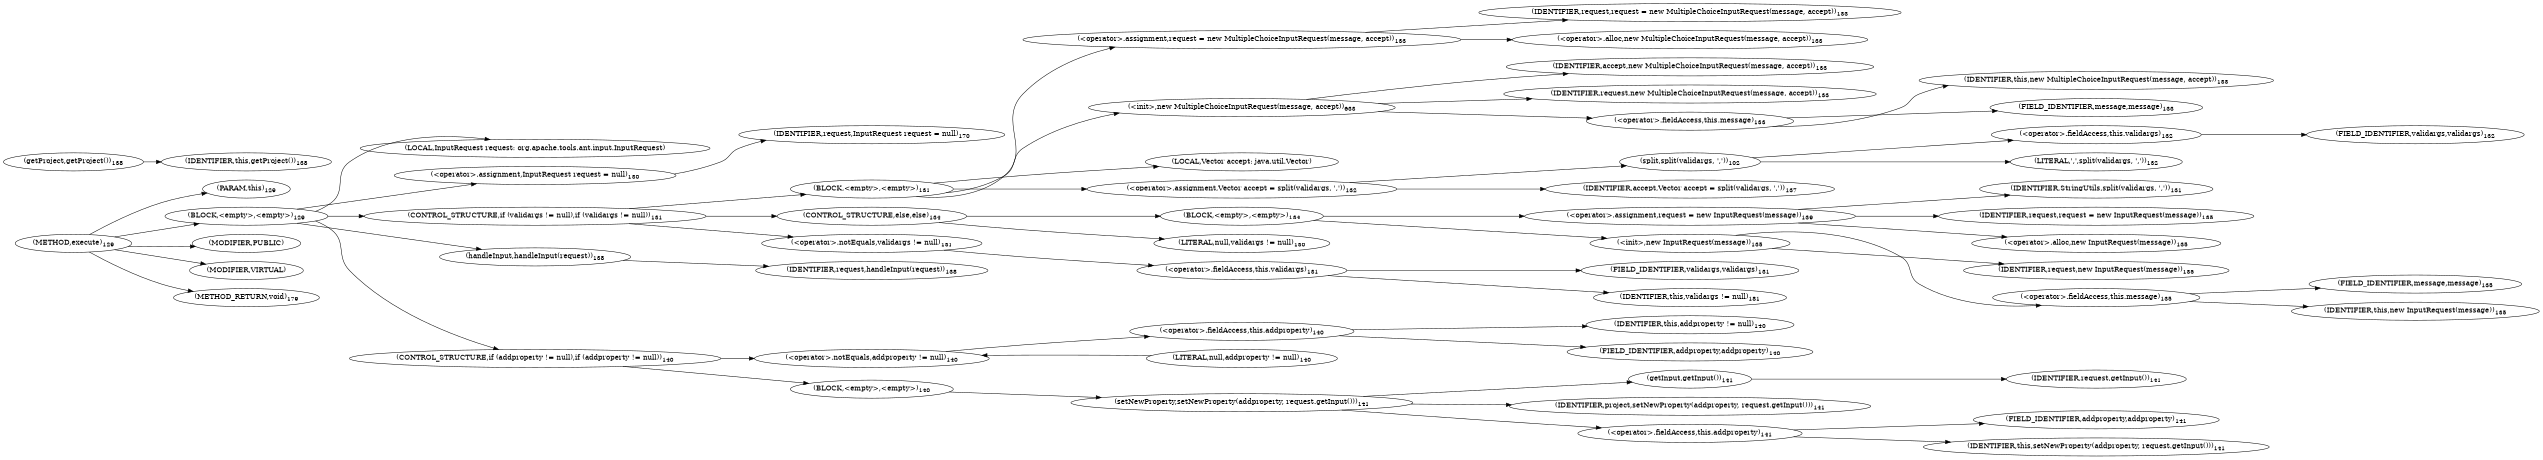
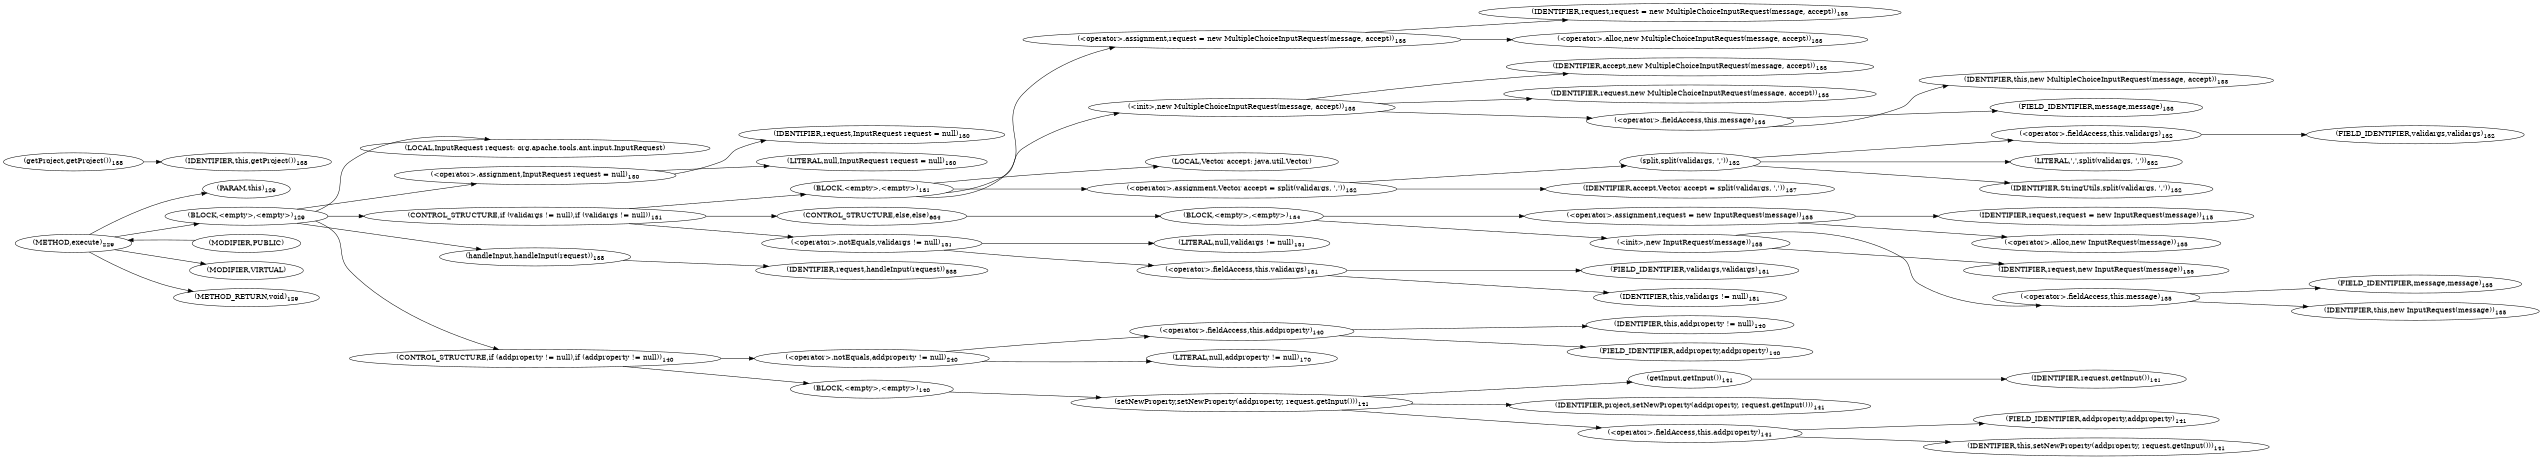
  digraph {
    rankdir=LR
-   n1 [label=<(METHOD,execute)<SUB>129</SUB>>]
+   n1 [label=<(METHOD,execute)<SUB>229</SUB>>]
    n2 [label=<(PARAM,this)<SUB>129</SUB>>]
    n3 [label=<(BLOCK,&lt;empty&gt;,&lt;empty&gt;)<SUB>129</SUB>>]
    n4 [label=<(MODIFIER,PUBLIC)>]
    n5 [label=<(MODIFIER,VIRTUAL)>]
-   n6 [label=<(METHOD_RETURN,void)<SUB>179</SUB>>]
+   n6 [label=<(METHOD_RETURN,void)<SUB>129</SUB>>]
    n7 [label=<(LOCAL,InputRequest request: org.apache.tools.ant.input.InputRequest)>]
    n8 [label=<(&lt;operator&gt;.assignment,InputRequest request = null)<SUB>130</SUB>>]
    n9 [label=<(CONTROL_STRUCTURE,if (validargs != null),if (validargs != null))<SUB>131</SUB>>]
    n10 [label=<(handleInput,handleInput(request))<SUB>138</SUB>>]
    n11 [label=<(CONTROL_STRUCTURE,if (addproperty != null),if (addproperty != null))<SUB>140</SUB>>]
-   n12 [label=<(IDENTIFIER,request,InputRequest request = null)<SUB>170</SUB>>]
+   n12 [label=<(IDENTIFIER,request,InputRequest request = null)<SUB>130</SUB>>]
+   n13 [label=<(LITERAL,null,InputRequest request = null)<SUB>130</SUB>>]
    n14 [label=<(&lt;operator&gt;.notEquals,validargs != null)<SUB>131</SUB>>]
    n15 [label=<(BLOCK,&lt;empty&gt;,&lt;empty&gt;)<SUB>131</SUB>>]
-   n16 [label=<(CONTROL_STRUCTURE,else,else)<SUB>134</SUB>>]
-   n17 [label=<(IDENTIFIER,request,handleInput(request))<SUB>138</SUB>>]
-   n18 [label=<(&lt;operator&gt;.notEquals,addproperty != null)<SUB>140</SUB>>]
+   n16 [label=<(CONTROL_STRUCTURE,else,else)<SUB>634</SUB>>]
+   n17 [label=<(IDENTIFIER,request,handleInput(request))<SUB>538</SUB>>]
+   n18 [label=<(&lt;operator&gt;.notEquals,addproperty != null)<SUB>240</SUB>>]
    n19 [label=<(BLOCK,&lt;empty&gt;,&lt;empty&gt;)<SUB>140</SUB>>]
    n20 [label=<(&lt;operator&gt;.fieldAccess,this.validargs)<SUB>131</SUB>>]
-   n21 [label=<(LITERAL,null,validargs != null)<SUB>130</SUB>>]
+   n21 [label=<(LITERAL,null,validargs != null)<SUB>131</SUB>>]
    n22 [label=<(LOCAL,Vector accept: java.util.Vector)>]
    n23 [label=<(&lt;operator&gt;.assignment,Vector accept = split(validargs, ','))<SUB>132</SUB>>]
    n24 [label=<(&lt;operator&gt;.assignment,request = new MultipleChoiceInputRequest(message, accept))<SUB>133</SUB>>]
-   n25 [label=<(&lt;init&gt;,new MultipleChoiceInputRequest(message, accept))<SUB>633</SUB>>]
+   n25 [label=<(&lt;init&gt;,new MultipleChoiceInputRequest(message, accept))<SUB>133</SUB>>]
    n26 [label=<(BLOCK,&lt;empty&gt;,&lt;empty&gt;)<SUB>134</SUB>>]
    n27 [label=<(IDENTIFIER,this,validargs != null)<SUB>181</SUB>>]
    n28 [label=<(FIELD_IDENTIFIER,validargs,validargs)<SUB>131</SUB>>]
    n29 [label=<(IDENTIFIER,accept,Vector accept = split(validargs, ','))<SUB>137</SUB>>]
-   n30 [label=<(split,split(validargs, ','))<SUB>102</SUB>>]
+   n30 [label=<(split,split(validargs, ','))<SUB>132</SUB>>]
    n31 [label=<(IDENTIFIER,request,request = new MultipleChoiceInputRequest(message, accept))<SUB>133</SUB>>]
    n32 [label=<(&lt;operator&gt;.alloc,new MultipleChoiceInputRequest(message, accept))<SUB>133</SUB>>]
    n33 [label=<(IDENTIFIER,request,new MultipleChoiceInputRequest(message, accept))<SUB>133</SUB>>]
    n34 [label=<(&lt;operator&gt;.fieldAccess,this.message)<SUB>133</SUB>>]
    n35 [label=<(IDENTIFIER,accept,new MultipleChoiceInputRequest(message, accept))<SUB>133</SUB>>]
-   n36 [label=<(IDENTIFIER,StringUtils,split(validargs, ','))<SUB>131</SUB>>]
+   n36 [label=<(IDENTIFIER,StringUtils,split(validargs, ','))<SUB>132</SUB>>]
    n37 [label=<(&lt;operator&gt;.fieldAccess,this.validargs)<SUB>132</SUB>>]
-   n38 [label=<(LITERAL,',',split(validargs, ','))<SUB>132</SUB>>]
+   n38 [label=<(LITERAL,',',split(validargs, ','))<SUB>332</SUB>>]
    n39 [label=<(FIELD_IDENTIFIER,validargs,validargs)<SUB>132</SUB>>]
    n40 [label=<(IDENTIFIER,this,new MultipleChoiceInputRequest(message, accept))<SUB>133</SUB>>]
    n41 [label=<(FIELD_IDENTIFIER,message,message)<SUB>133</SUB>>]
-   n42 [label=<(&lt;operator&gt;.assignment,request = new InputRequest(message))<SUB>139</SUB>>]
+   n42 [label=<(&lt;operator&gt;.assignment,request = new InputRequest(message))<SUB>135</SUB>>]
    n43 [label=<(&lt;init&gt;,new InputRequest(message))<SUB>135</SUB>>]
-   n44 [label=<(IDENTIFIER,request,request = new InputRequest(message))<SUB>135</SUB>>]
+   n44 [label=<(IDENTIFIER,request,request = new InputRequest(message))<SUB>115</SUB>>]
    n45 [label=<(&lt;operator&gt;.alloc,new InputRequest(message))<SUB>135</SUB>>]
    n46 [label=<(IDENTIFIER,request,new InputRequest(message))<SUB>135</SUB>>]
    n47 [label=<(&lt;operator&gt;.fieldAccess,this.message)<SUB>135</SUB>>]
    n48 [label=<(IDENTIFIER,this,new InputRequest(message))<SUB>135</SUB>>]
    n49 [label=<(FIELD_IDENTIFIER,message,message)<SUB>135</SUB>>]
    n50 [label=<(getProject,getProject())<SUB>138</SUB>>]
    n51 [label=<(IDENTIFIER,this,getProject())<SUB>138</SUB>>]
    n52 [label=<(&lt;operator&gt;.fieldAccess,this.addproperty)<SUB>140</SUB>>]
-   n53 [label=<(LITERAL,null,addproperty != null)<SUB>140</SUB>>]
+   n53 [label=<(LITERAL,null,addproperty != null)<SUB>170</SUB>>]
    n54 [label=<(setNewProperty,setNewProperty(addproperty, request.getInput()))<SUB>141</SUB>>]
    n55 [label=<(IDENTIFIER,this,addproperty != null)<SUB>140</SUB>>]
    n56 [label=<(FIELD_IDENTIFIER,addproperty,addproperty)<SUB>140</SUB>>]
    n57 [label=<(IDENTIFIER,project,setNewProperty(addproperty, request.getInput()))<SUB>141</SUB>>]
    n58 [label=<(&lt;operator&gt;.fieldAccess,this.addproperty)<SUB>141</SUB>>]
    n59 [label=<(getInput,getInput())<SUB>141</SUB>>]
    n60 [label=<(IDENTIFIER,this,setNewProperty(addproperty, request.getInput()))<SUB>141</SUB>>]
    n61 [label=<(FIELD_IDENTIFIER,addproperty,addproperty)<SUB>141</SUB>>]
    n62 [label=<(IDENTIFIER,request,getInput())<SUB>141</SUB>>]
    n1 -> n2
    n1 -> n3
-   n1 -> n4
+   n4 -> n1
    n1 -> n5
    n1 -> n6
    n3 -> n7
    n3 -> n8
    n3 -> n9
    n3 -> n10
    n3 -> n11
    n8 -> n12
+   n8 -> n13
    n9 -> n14
    n9 -> n15
    n9 -> n16
    n10 -> n17
    n11 -> n18
    n11 -> n19
    n14 -> n20
-   n16 -> n21
+   n14 -> n21
    n15 -> n22
    n15 -> n23
    n15 -> n24
    n15 -> n25
    n16 -> n26
    n18 -> n52
-   n53 -> n18
+   n18 -> n53
    n19 -> n54
    n20 -> n27
    n20 -> n28
    n23 -> n29
    n23 -> n30
    n24 -> n31
    n24 -> n32
    n25 -> n33
    n25 -> n34
    n25 -> n35
    n26 -> n42
    n26 -> n43
-   n42 -> n36
+   n30 -> n36
    n30 -> n37
    n30 -> n38
    n34 -> n40
    n34 -> n41
    n37 -> n39
    n42 -> n44
    n42 -> n45
    n43 -> n46
    n43 -> n47
    n47 -> n48
    n47 -> n49
    n50 -> n51
    n52 -> n55
    n52 -> n56
    n54 -> n57
    n54 -> n58
    n54 -> n59
    n58 -> n60
    n58 -> n61
    n59 -> n62
  }
